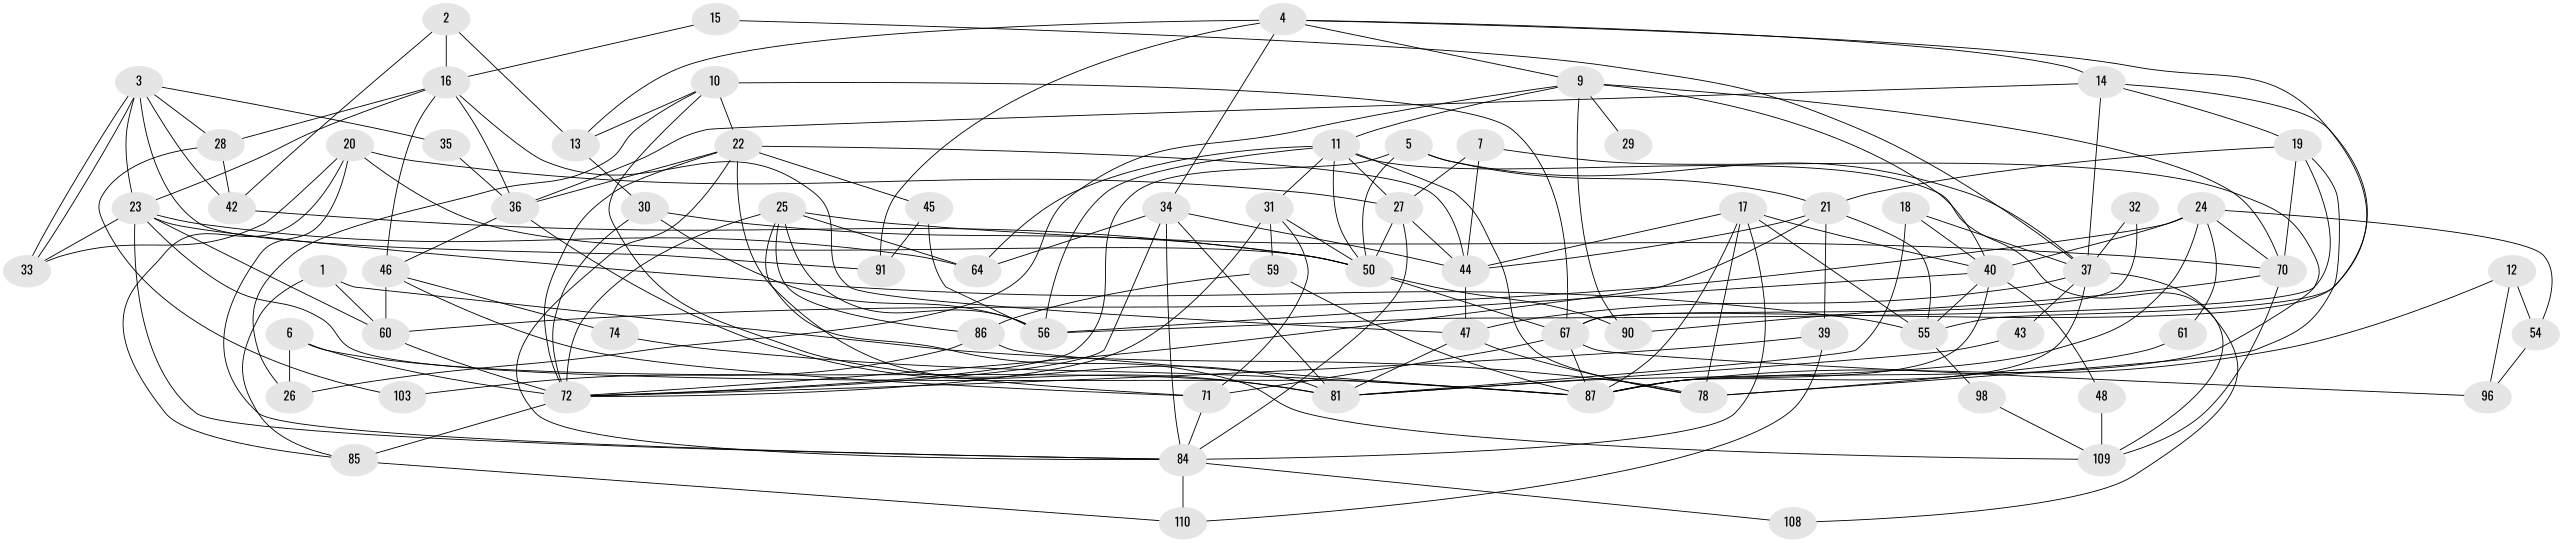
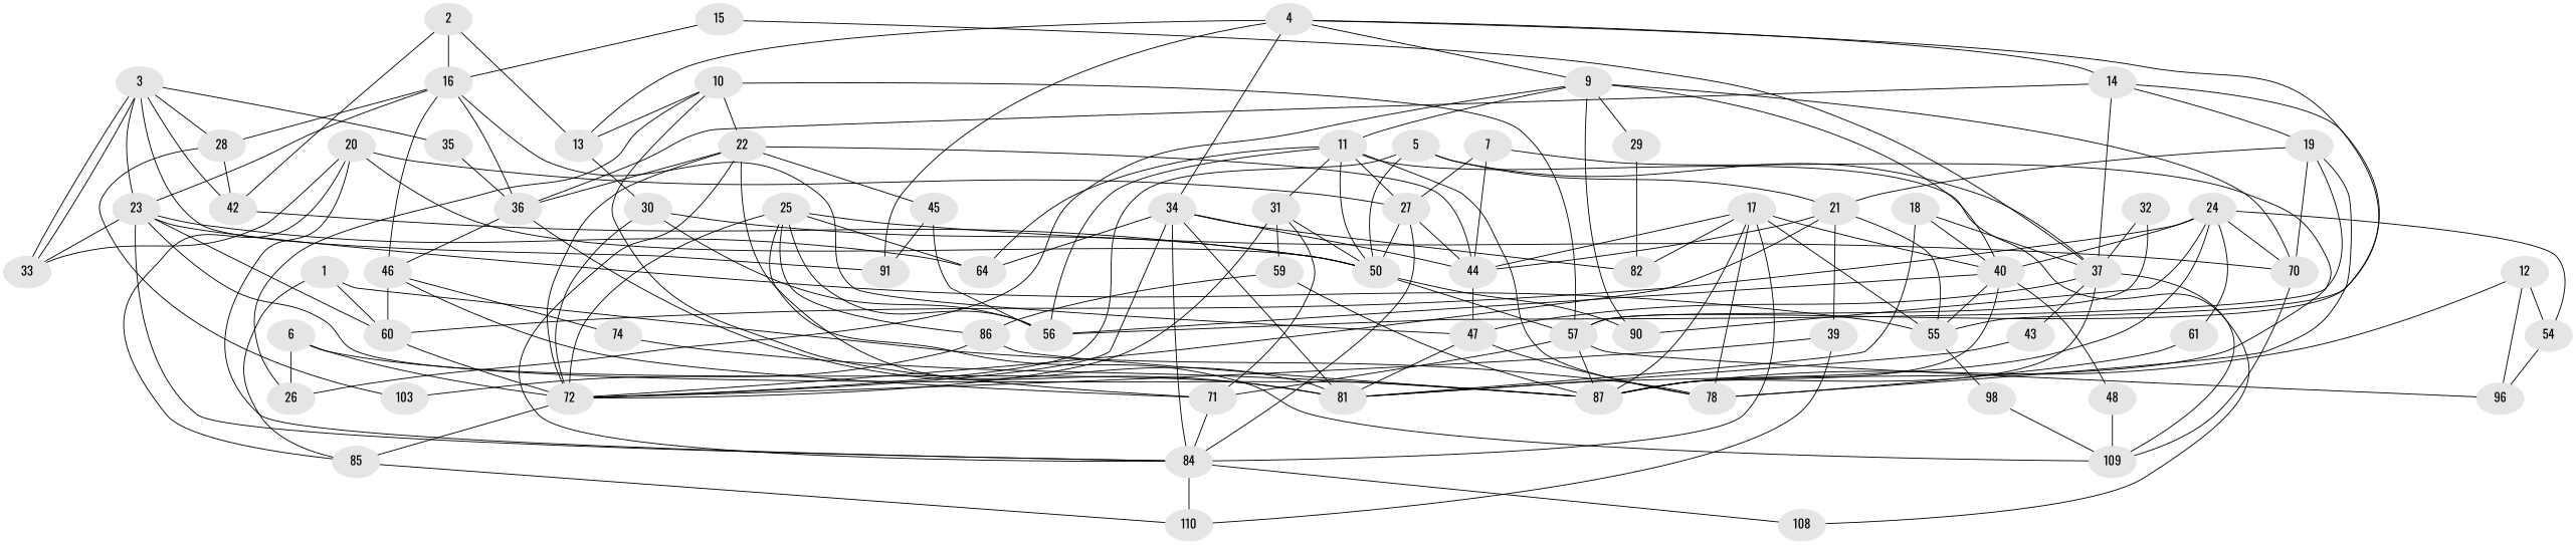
  graph {
    fontname=Oswald
    node [color=gray90 fontname=Oswald style=filled]
    edge [fontname=Oswald]
    60 [super="+63"]
    72 [super="+83"]
    1
    n4 [label=78 super="+106"]
    85 [super="+89"]
    110
    13 [super="+80"]
    30
    2
    16 [super="+66"]
    42 [super="+68"]
    23 [super="+99"]
    28
    36 [super="+90"]
    46
    47 [super="+51"]
    50 [super="+79"]
    3 [super="+41"]
    35
    n20 [label=33]
    91
    87 [super="+100"]
    64
    55 [super="+94"]
    84 [super="+92"]
    103
    4 [super="+54"]
    9 [super="+57"]
    14 [super="+76"]
    34 [super="+77"]
-   67 [super="+75"]
+   67 [super="+75" label=57]
    26 [super="+69"]
    11 [super="+65"]
    29
    40 [super="+95"]
    70 [super="+104"]
    n37 [label=90]
    37 [super="+105"]
    19 [super="+107"]
    81 [super="+93"]
    44 [super="+101"]
+   82
    71
    96
    5 [super="+8"]
    21 [super="+58"]
    39
    109
    43
    6
    27 [super="+53"]
    7
    31
    56 [super="+102"]
    108
    48
    10 [super="+62"]
    22 [super="+49"]
    45
    59
    12
    n62 [label=54]
    98
    15
    74
    17
    18
    20 [super="+78"]
    24 [super="+88"]
    61
    25 [super="+33"]
    86
    32
    60 -- 72
    72 -- 85
    1 -- 60
    1 -- n4
    1 -- 85
    85 -- 110
    13 -- 30
    30 -- 72
    30 -- 50
    30 -- 56
    2 -- 13
    2 -- 16
    2 -- 42
    16 -- 23
    16 -- 28
    16 -- 36
    16 -- 46
    16 -- 47
    42 -- 50
    23 -- 60
    23 -- n20
    23 -- 87
    23 -- 64
    23 -- 55
    23 -- 84
    28 -- 42
    28 -- 103
    36 -- 46
    36 -- 81
    46 -- 60
    46 -- 71
    46 -- 74
    47 -- n4
    47 -- 81
    50 -- 67
    50 -- n37
    3 -- 42
    3 -- 23
    3 -- 28
    3 -- 35
    3 -- n20
    3 -- n20
    3 -- 91
    35 -- 36
    55 -- 98
    84 -- 110
    84 -- 108
    4 -- 13
    4 -- 91
    4 -- 9
    4 -- 14
    4 -- 34
    4 -- 67
    9 -- 26
    9 -- 11
    9 -- 29
    9 -- 40
    9 -- 70
    9 -- n37
    14 -- 36
    14 -- 55
    14 -- 37
    14 -- 19
    34 -- 72
    34 -- 64
    34 -- 84
    34 -- 81
    34 -- 44
+   34 -- 82
    67 -- 87
    67 -- 71
    67 -- 96
    11 -- n4
    11 -- 50
    11 -- 64
    11 -- 27
    11 -- 31
    11 -- 56
    11 -- 108
+   29 -- 82
    40 -- 87
    40 -- 55
    40 -- 56
    40 -- 48
-   70 -- n37
+   24 -- n37
    70 -- 109
    37 -- 47
    37 -- 87
    37 -- 109
    37 -- 43
    19 -- n4
    19 -- 70
    19 -- 21
    19 -- 56
    44 -- 47
    71 -- 84
    5 -- 72
    5 -- 50
    5 -- 37
    5 -- 21
    21 -- 72
    21 -- 55
    21 -- 44
    21 -- 39
    39 -- 72
    39 -- 110
    43 -- 81
    6 -- 72
    6 -- 26
    6 -- 81 [weight=2]
    27 -- 50
    27 -- 84
    27 -- 44
    7 -- 87
    7 -- 44
    7 -- 27
    31 -- 72
    31 -- 50
    31 -- 71
    31 -- 59
    48 -- 109
    10 -- 13
    10 -- 67
    10 -- 26
    10 -- 71
    10 -- 22 [weight=2]
    22 -- 72
    22 -- 36
    22 -- 84
    22 -- 81
    22 -- 44
    22 -- 45
    45 -- 91
    45 -- 56
    59 -- 87
    59 -- 86
    12 -- 87
    12 -- 96
    12 -- n62
    n62 -- 96
    98 -- 109
    15 -- 16
    15 -- 37
    74 -- 87
    17 -- n4
    17 -- 87
    17 -- 55
    17 -- 84
    17 -- 40
    17 -- 44
+   17 -- 82
    18 -- 40
    18 -- 37
    18 -- 81
    20 -- 85
    20 -- 50
    20 -- n20
    20 -- 84
    20 -- 27
    24 -- 60
    24 -- 40
    24 -- 70
    24 -- 81
    24 -- n62
    24 -- 61
    61 -- n4
    25 -- 72
    25 -- 64
    25 -- 70
    25 -- 109
    25 -- 56
    25 -- 86
    86 -- 87
    86 -- 103
    32 -- 67
    32 -- 37
  }
